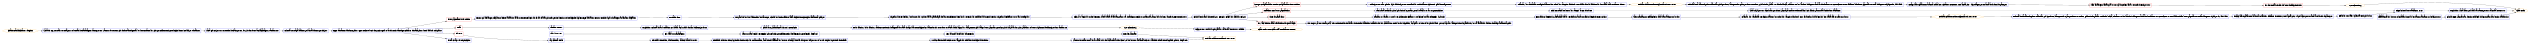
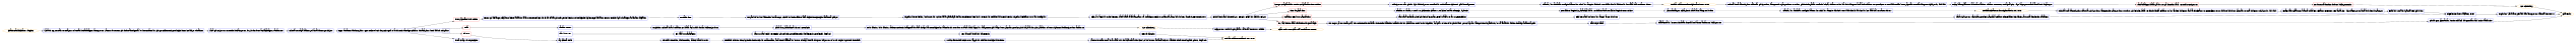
  digraph {
    rankdir=LR
    node [color=blue shape=box]
    n1 [color=orange label="EleanorRank4Eleanor1 begins." shape=""]
    n2 [label="Sana bir şey sormak zorundayım ve bundan hoşlanacağını sanmıyorum. Sanırım durumum göz önüne alındığında, bu konuşmanın bir gün gerçekleşmesi gerektiğini içten içe biliyor olmalısın."]
    n3 [label="Sana güveniyorum ve senden hoşlanıyorum, bu yüzden bunu açıklayacağım, tamam mı?"]
    n4 [label="Aslında sormaya hakkım yok ama bilmem gerekiyor."]
    n5 [label="Eğer tamamen dönüşseydim - eğer Techrot beni ele geçirseydi ve artık senin tanıdığın Eleanor olmasaydım - beni öldürür müydün?"]
    n6 [color=red label="Bunu yapmamı ister misin?"]
    n7 [color=red label="Elbette."]
    n8 [color=red label="Asla."]
    n9 [label="Buna cevap vermeyeceğim."]
    n10 [label="Hmm. İyi başlangıç. Hayatımı kişisel ahlak kurallarını esnetmek için bir fırsat olarak görmek yerine benim ne istediğimle ilgilenmeye başladın. Bunun seninle ilgili olmadığını anlamamı sağladın."]
    n11 [label="Vay canına. Peki."]
    n12 [label="Tamam. Hmm."]
    n13 [label="Bu nadir olur."]
    n14 [label="Tereddüt etmeden, düşünmeden, sadece basit bir evet."]
    n15 [label="Üzgünüm. Aslında biraz bunaldım. Bu kadar açık sözlü olmanı beklemiyordum."]
    n16 [label="Nasıl istersen."]
    n17 [label="Bir daha sormayacağım."]
    n18 [label="Ne yazık ki bu bizi ikilemden kurtarmıyor, çünkü bu benim fikrimi asla değiştiremeyeceğim anlamına geliyor."]
    n19 [label="Teşekkür ederim. Birçok yönden benim için bir muammasın, ama şimdi kafama bir kurşun sıkmaya istekli olduğunu biliyorum ve bu tür şeyler işyerinde önemlidir."]
    n20 [label="Canavarın yaşamasına izin mi vereceksin?"]
    n21 [label="Sanırım nasıl tepki vereceğini görmek için gerçekleşmesini beklememiz gerekecek, değil mi?"]
    n22 [label="Diyelim ki evet dedim, kudurmuş bir ucube olarak yaşamaya devam etmektense beni hızlı ve temiz bir şekilde öldürmeni isterim. Diyelim ki Eleanor'un şu an istediği bu."]
    n23 [label="Ve hücrelerimdeki Techrot'un kaygılı bir şekilde titrediğini hissettim."]
    n24 [label="Özür dilerim, özür dilerim, sadece Lettie'nin kulağımda burada olmayı hak etmediğimden bahsederek ve Arthur'un bana sanki kayıp bir vakaymışım gibi bakıp bunu yapması gereken günü sayarak her gün yaşadım ve bunu söylemeni beklemiyordum tamam mı"]
    n25 [label="Sen ölümcül küçük bir bilmecesin."]
    n26 [label="Peki ya o açgözlü ucube bensem, hatta daha da fazlasıysam? Ya, insanlığım Techrot potasında yanıp kül olurken, ölmek İSTEMİYORSAM?"]
    n27 [label="Sanırım bundan sonra biraz daha uslu duracak. Parazitin içine Sol korkusunu aşılamak için ev sahibini tehdit etmek gibisi yoktur, değil mi?"]
    n28 [color=orange label="+20 Chemistry" shape=""]
-   n29 [label="Ben de yapması."]
+   n29 [label="Ben de öyleyim."]
    n30 [label="Çünkü beni canlı hissettiriyor, Gezgin. Güçlü bir canlılık veriyor."]
    n31 [color=orange label="Boolean EleanorNoDate is now true."]
    n32 [label="Ağlıyorum. Mutluluk gözyaşları. Yakında konuşuruz. Lütfen"]
    n33 [color=red label="Yine de yapardım."]
    n34 [color=red label="Anladım. Ben bunu yapmazdım."]
    n35 [color=red label="Bu, kaç kişinin daha tehlikede olduğuna bağlı."]
    n36 [color=red label="Soruyu cevaplamadın. Benim cevaplamamı ister misin?"]
    "Chat ends. Next chat will be EleanorMonster." [color=orange shape=""]
    n38 [label="Tamam. O zaman, o mutlu ve güçlenmiş Eleanor'u, eskisine kurban edeceğiz, öyle mi?"]
    n39 [label="Yani sana kocaman güzel gözlerimi kırpmam yeterli olacak ve vaz mı geçeceksin?"]
    n40 [label="Ah. Doğru ya. Bu senaryoda, ben muhtemelen insanları istemeden katleden insanlık dışı bir canavarım. Beni kuduz köpekler, aç ayılar ve benzerleriyle birlikte 'yırtıcı hayvan' kategorisine koyabilirsin, bu da ahlaki bir ikilem olmadığı anlamına gelir."]
    n41 [label="… Bilmiyorum. Bazı günler öyle düşünüyorum. Kendimi bir melodramın tiplemesi gibi hissediyorum."]
    "Chat ends." [color=orange shape=""]
    n43 [label="Ben fikrimi değiştirip yaşamaya karar verebilirim ama sen fikrini değiştiremez misin?"]
    n44 [label="Peki sen nasıl korkusuz bir vampir avcısı olurdun?"]
+   n45 [label="Hadi söyle bana."]
    n46 [label="“Olamaz, bir zamanlar sevdiğim bahtsız kız seksi bir vampire dönüştü. Onu öldürelim ki ölürken bir kez daha saf ve masum olsun.”"]
    n47 [label="Şaşırmamalıyım. Hikayelerin sana hazırladığı son budur."]
    n48 [label="Sana söylüyorum. Yapılması gerekeni yapmaya cesaret edemedikleri için filmin yarısında ölenlerden olacaksın."]
    n49 [label="Kafatasıma bir kurşun sıkmadan önce ilk kurbanımı almamı mı bekliyorsun?"]
    n50 [color=orange label="Boolean EleanorArthurNightmare is now true." shape=""]
    n51 [label="“Olamaz, bir zamanlar sevdiğim bahtsız kız seksi bir vampire dönüştü. Onu öldürelim ki ölürken bir kez daha saf ve masum olsun.”"]
    n52 [label="Diğerlerine ibret olacaksın, evet!"]
    n53 [label="Çünkü eğer yapmazsan, benim tehlikeli olduğumdan nasıl emin olabilirsin?"]
    n54 [label="Aslında buna takıntılıydım. Kabuslar görüyordum; kanepemde uyanıyordum ve Arthur, gözlerinde yaşlar ve elinde kılıçla, Eleanor'un kız kardeşi olduğunu ama artık Eleanor'un GİTTİĞİNİ ve onu öldürse bile bunu yapmak zorunda olduğunu söylüyordu, ühü ühü."]
    n55 [color=orange label="Boolean EleanorArthurNightmare is now true." shape=""]
    n56 [label="Üzgünüm. Sana karşı pek adil davranmıyorum. Yakında konuşuruz."]
    n57 [label="Bıçağı kaburgalarımın arasına sokarken “Eleanor BURADA, seni aptal piç!” diye bağırıyorum ama artık beni duyamıyor."]
    n58 [label="Aslında buna takıntılıydım. Kabuslar görüyordum; kanepemde uyanıyordum ve Arthur, gözlerinde yaşlar ve elinde kılıçla, Eleanor'un kız kardeşi olduğunu ama artık Eleanor'un GİTTİĞİNİ ve onu öldürse bile bunu yapmak zorunda olduğunu söylüyordu, ühü ühü."]
    n59 [color=red label="Yani anladığım kadarıyla bu soruya önceden karar vermek istemiyorsun."]
    n60 [label="Bıçağı kaburgalarımın arasına sokarken “Eleanor BURADA, seni aptal piç!” diye bağırıyorum ama artık beni duyamıyor."]
    n61 [color=red label="Bu durumda benden de bunu bekleyemezsin."]
    n62 [label="Belki bir sonraki rüyamda seni görürüm."]
    n63 [color=orange label="+20 Chemistry" shape=""]
    n1 -> n2
    n2 -> n3
    n3 -> n4
    n4 -> n5
    n5 -> n6
    n5 -> n7
    n5 -> n8
    n5 -> n9
    n6 -> n10
    n7 -> n11
    n8 -> n12
    n10 -> n13
    n11 -> n14
    n12 -> n15
    n13 -> n18
    n14 -> n19
    n15 -> n20
    n16 -> n17
    n17 -> n21
    n18 -> n22
    n19 -> n23
    n20 -> n24
    n21 -> n25
    n22 -> n26
    n23 -> n27
    n24 -> n28
    n25 -> n29
    n26 -> n30
    n27 -> n31
    n28 -> n32
    n29 -> n31
    n30 -> n33
    n30 -> n34
    n30 -> n35
    n30 -> n36
    n32 -> "Chat ends. Next chat will be EleanorMonster."
    n33 -> n38
    n34 -> n39
    n35 -> n40
    n36 -> n41
    n38 -> n43
    n39 -> n44
+   n40 -> n45
    n41 -> n46
    n43 -> n47
    n44 -> n48
+   n45 -> n49
    n46 -> n50
    n47 -> n51
    n48 -> n52
    n49 -> n53
    n50 -> n54
    n51 -> n55
    n52 -> n56
    n53 -> "Chat ends."
    n54 -> n57
    n55 -> n58
    n56 -> "Chat ends."
    n57 -> n59
    n58 -> n60
    n59 -> n61
    n60 -> n62
    n61 -> n63
    n62 -> n52
    n63 -> "Chat ends."
  }
